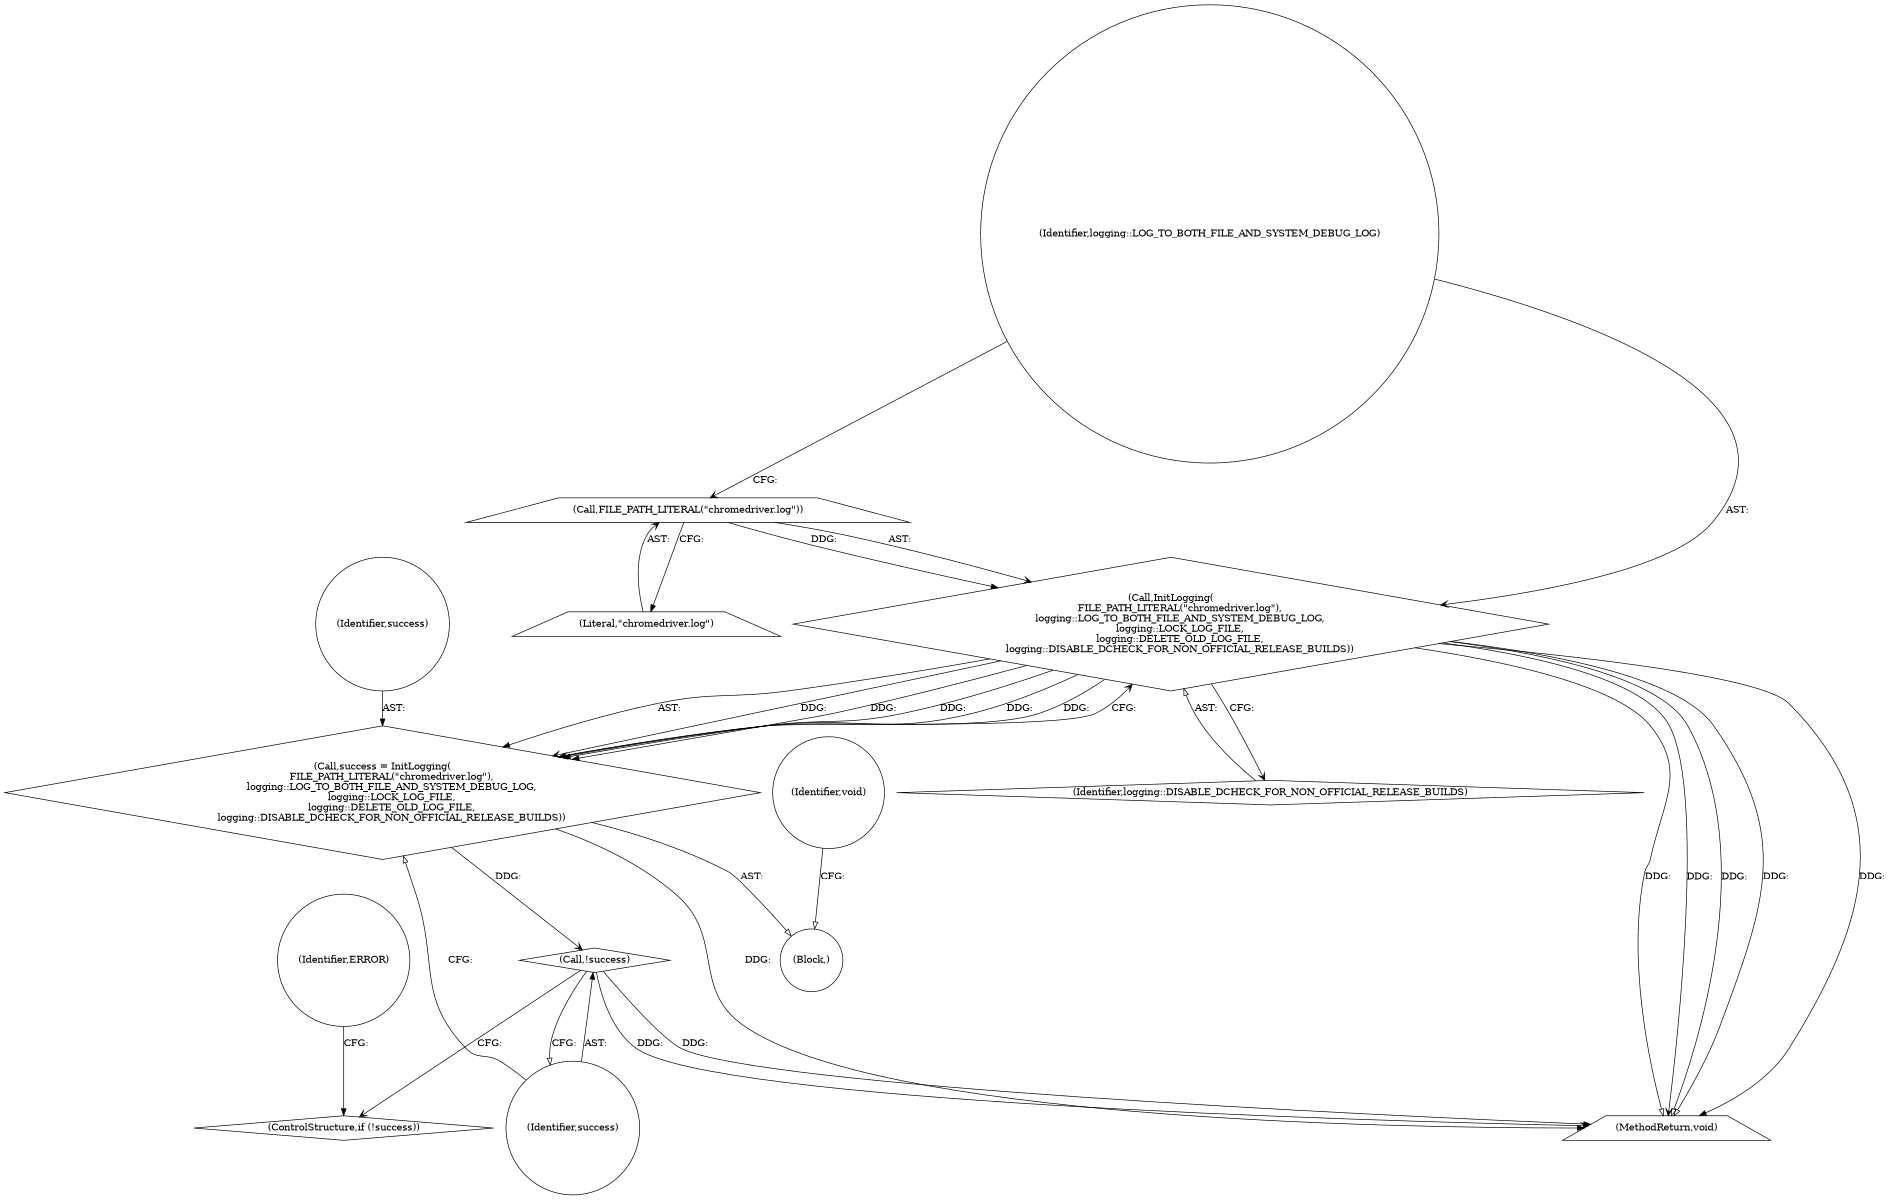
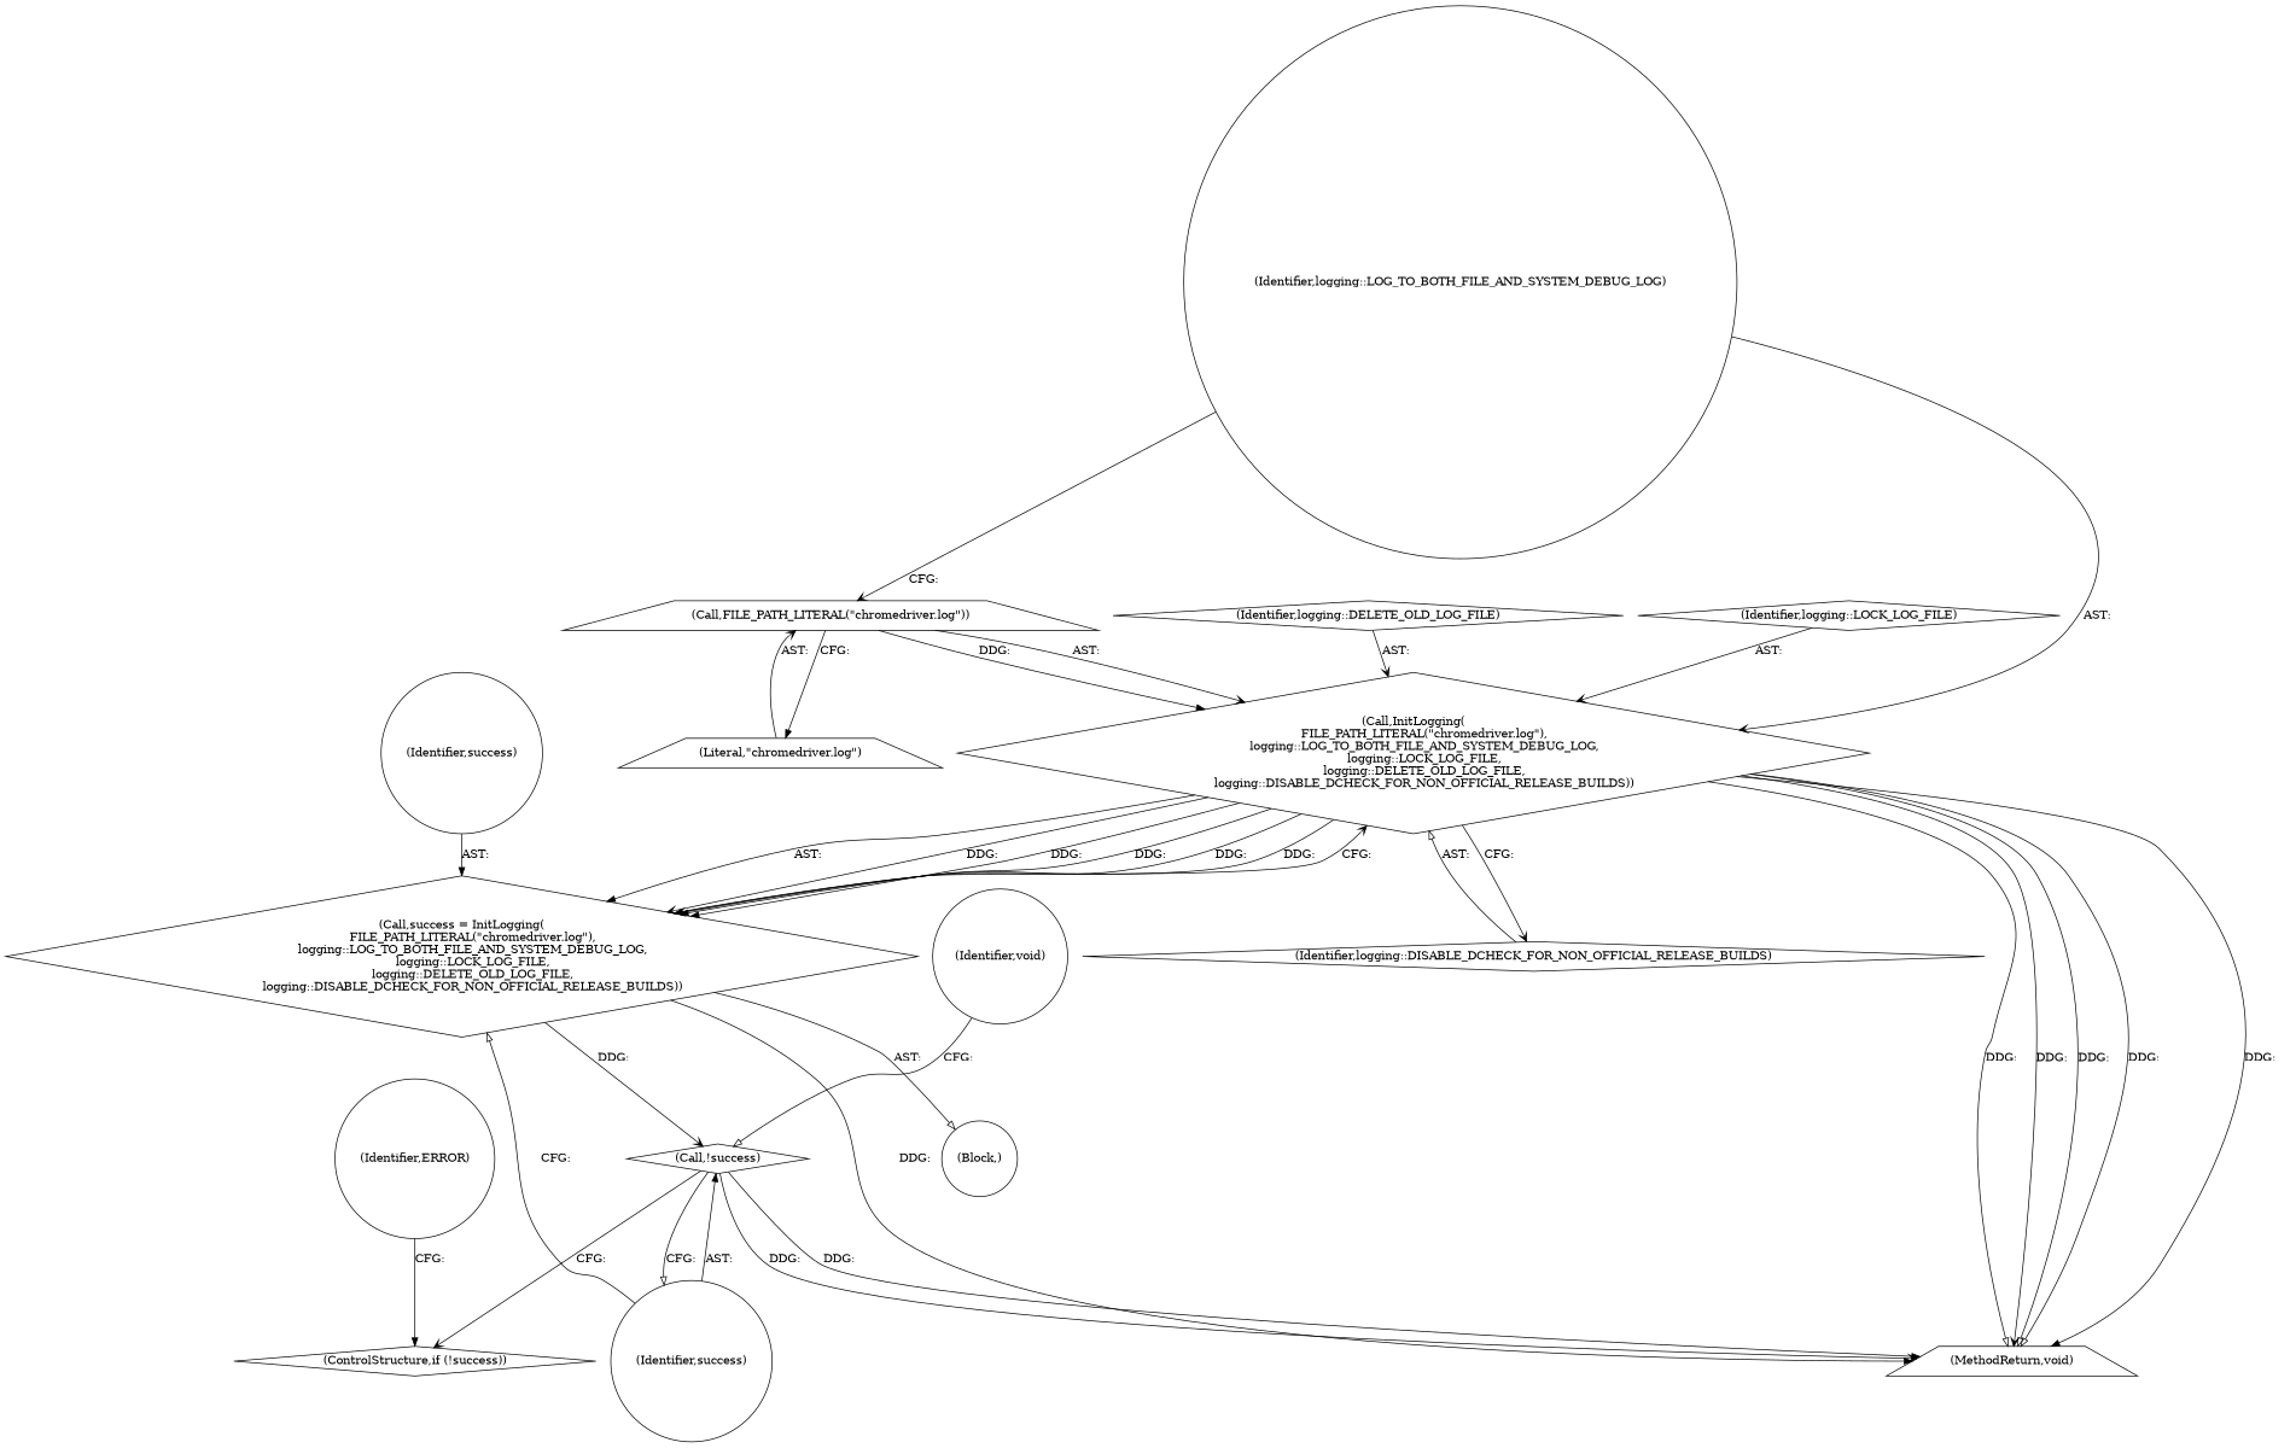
  digraph {
    node [shape=diamond]
    edge [arrowhead=vee]
    n1 [label="(Call,InitLogging(\n      FILE_PATH_LITERAL(\"chromedriver.log\"),\n      logging::LOG_TO_BOTH_FILE_AND_SYSTEM_DEBUG_LOG,\n      logging::LOCK_LOG_FILE,\n      logging::DELETE_OLD_LOG_FILE,\n      logging::DISABLE_DCHECK_FOR_NON_OFFICIAL_RELEASE_BUILDS))"]
    n2 [label="(Call,success = InitLogging(\n      FILE_PATH_LITERAL(\"chromedriver.log\"),\n      logging::LOG_TO_BOTH_FILE_AND_SYSTEM_DEBUG_LOG,\n      logging::LOCK_LOG_FILE,\n      logging::DELETE_OLD_LOG_FILE,\n      logging::DISABLE_DCHECK_FOR_NON_OFFICIAL_RELEASE_BUILDS))"]
    n3 [label="(Identifier,logging::DISABLE_DCHECK_FOR_NON_OFFICIAL_RELEASE_BUILDS)"]
    n4 [label="(MethodReturn,void)" shape=trapezium]
    n5 [label="(Call,!success)"]
    n6 [label="(Block,)" shape=circle]
    n7 [label="(Call,FILE_PATH_LITERAL(\"chromedriver.log\"))" shape=trapezium]
    n8 [label="(Literal,\"chromedriver.log\")" shape=trapezium]
    n9 [label="(ControlStructure,if (!success))"]
    n10 [label="(Identifier,success)" shape=circle]
+   n11 [label="(Identifier,logging::DELETE_OLD_LOG_FILE)"]
+   n12 [label="(Identifier,logging::LOCK_LOG_FILE)"]
    n13 [label="(Identifier,void)" shape=circle]
    n14 [label="(Identifier,ERROR)" shape=circle]
    n15 [label="(Identifier,logging::LOG_TO_BOTH_FILE_AND_SYSTEM_DEBUG_LOG)" shape=circle]
    n16 [label="(Identifier,success)" shape=circle]
    n1 -> n2 [arrowhead=normal label="AST: "]
    n1 -> n2 [label="DDG: "]
    n1 -> n2 [arrowhead=normal label="DDG: "]
    n1 -> n2 [arrowhead=normal label="DDG: "]
    n1 -> n2 [label="DDG: "]
    n1 -> n2 [arrowhead=normal label="DDG: "]
    n1 -> n3 [label="CFG: "]
    n1 -> n4 [arrowhead=normal label="DDG: "]
    n1 -> n4 [arrowhead=onormal label="DDG: "]
    n1 -> n4 [label="DDG: "]
    n1 -> n4 [arrowhead=onormal label="DDG: "]
    n1 -> n4 [arrowhead=onormal label="DDG: "]
    n2 -> n1 [label="CFG: "]
    n2 -> n4 [arrowhead=normal label="DDG: "]
    n2 -> n5 [label="DDG: "]
    n2 -> n6 [arrowhead=onormal label="AST: "]
    n3 -> n1 [arrowhead=onormal label="AST: "]
    n5 -> n4 [label="DDG: "]
    n5 -> n4 [arrowhead=normal label="DDG: "]
    n5 -> n9 [label="CFG: "]
    n5 -> n10 [arrowhead=onormal label="CFG: "]
    n7 -> n1 [label="AST: "]
    n7 -> n1 [arrowhead=normal label="DDG: "]
    n7 -> n8 [arrowhead=normal label="CFG: "]
    n8 -> n7 [label="AST: "]
    n10 -> n2 [arrowhead=onormal label="CFG: "]
    n10 -> n5 [arrowhead=normal label="AST: "]
-   n13 -> n6 [arrowhead=onormal label="CFG: "]
+   n11 -> n1 [label="AST: "]
+   n12 -> n1 [label="AST: "]
+   n13 -> n5 [arrowhead=onormal label="CFG: "]
    n14 -> n9 [arrowhead=normal label="CFG: "]
    n15 -> n1 [label="AST: "]
    n15 -> n7 [label="CFG: "]
    n16 -> n2 [arrowhead=normal label="AST: "]
  }
